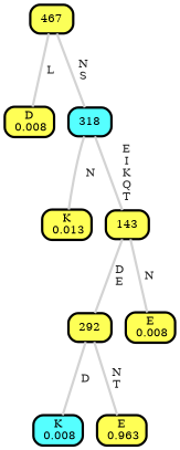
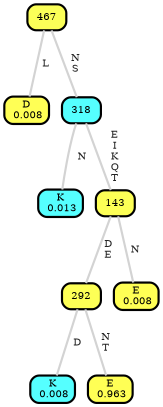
  graph {
    fontname="DejaVu Serif"
    ranksep="0 equally"
    splines=straight
    node [color=black fillcolor="#ffff55" fontcolor=black fontname="DejaVu Serif" penwidth=3 shape=box style="filled, rounded"]
    edge [color=lightgray fontcolor=grey14 fontname="DejaVu Serif" fontweight=bold penwidth=3]
    n1 [label="D\n 0.008"]
    n2 [fillcolor="#fbff58" label=467]
    n3 [fillcolor="#55ffff" label=318]
-   n4 [label="K\n 0.013"]
+   n4 [fillcolor="#55ffff" label="K\n 0.013"]
    n5 [fillcolor="#fdff56" label=143]
    n6 [fillcolor="#fdff56" label=292]
    n7 [label="E\n 0.008"]
    n8 [fillcolor="#55ffff" label="K\n 0.008"]
    n9 [label="E\n 0.963"]
    subgraph sub_1 {
      rank=same
    }
    n2 -- n1 [label=" L"]
    n2 -- n3 [label=" N\n S"]
    n3 -- n4 [label=" N"]
    n3 -- n5 [label=" E\n I\n K\n Q\n T"]
    n5 -- n6 [label=" D\n E"]
    n5 -- n7 [label=" N"]
    n6 -- n8 [label=" D"]
    n6 -- n9 [label=" N\n T"]
  }
